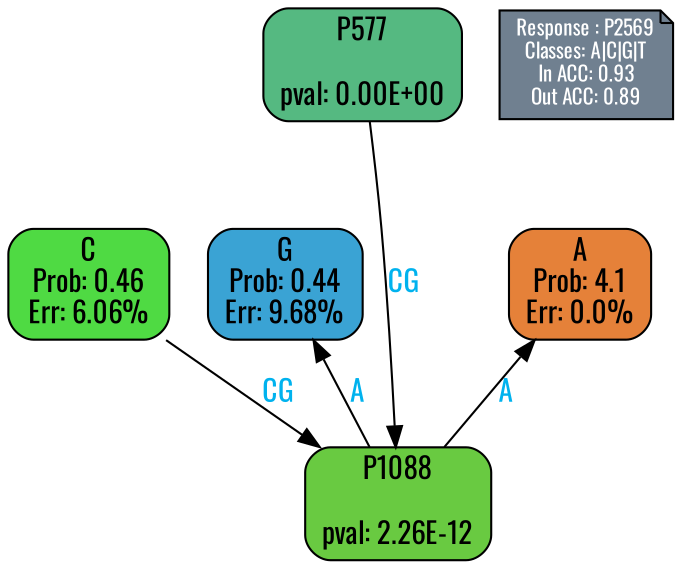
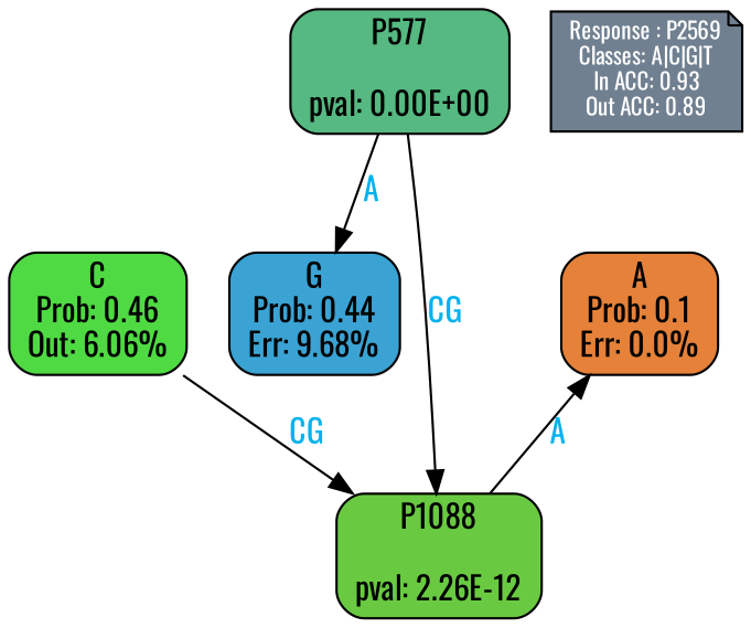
  digraph {
    fontname=Oswald
    ranksep=equally
    splines=polylines
    node [color=black fontname=Oswald shape=box style="filled, rounded"]
    edge [fontcolor=deepskyblue2 fontname=Oswald]
    n1 [fillcolor="#3aa3d4" label="G\nProb: 0.44\nErr: 9.68%"]
-   n2 [fillcolor="#e58139" label="A\nProb: 4.1\nErr: 0.0%"]
-   n3 [fillcolor="#4fda43" label="C\nProb: 0.46\nErr: 6.06%"]
+   n2 [fillcolor="#e58139" label="A\nProb: 0.1\nErr: 0.0%"]
+   n3 [fillcolor="#4fda43" label="C\nProb: 0.46\nOut: 6.06%"]
    n4 [align=left fillcolor=slategray fontcolor=white fontsize=10 label="Response : P2569\nClasses: A|C|G|T\nIn ACC: 0.93\nOut ACC: 0.89\n" shape=note style=filled]
    n5 [fillcolor="#55b981" label="P577\n\npval: 0.00E+00"]
    n6 [fillcolor="#69ca41" label="P1088\n\npval: 2.26E-12"]
    subgraph sub_1 {
      rank=same
      n1
      n2
      n3
    }
    subgraph sub_2 {
      rank=same
      n4
      n5
    }
    n3 -> n6 [label=CG]
-   n6 -> n1 [label=A]
+   n5 -> n1 [label=A]
    n5 -> n6 [label=CG]
    n6 -> n2 [label=A]
  }
